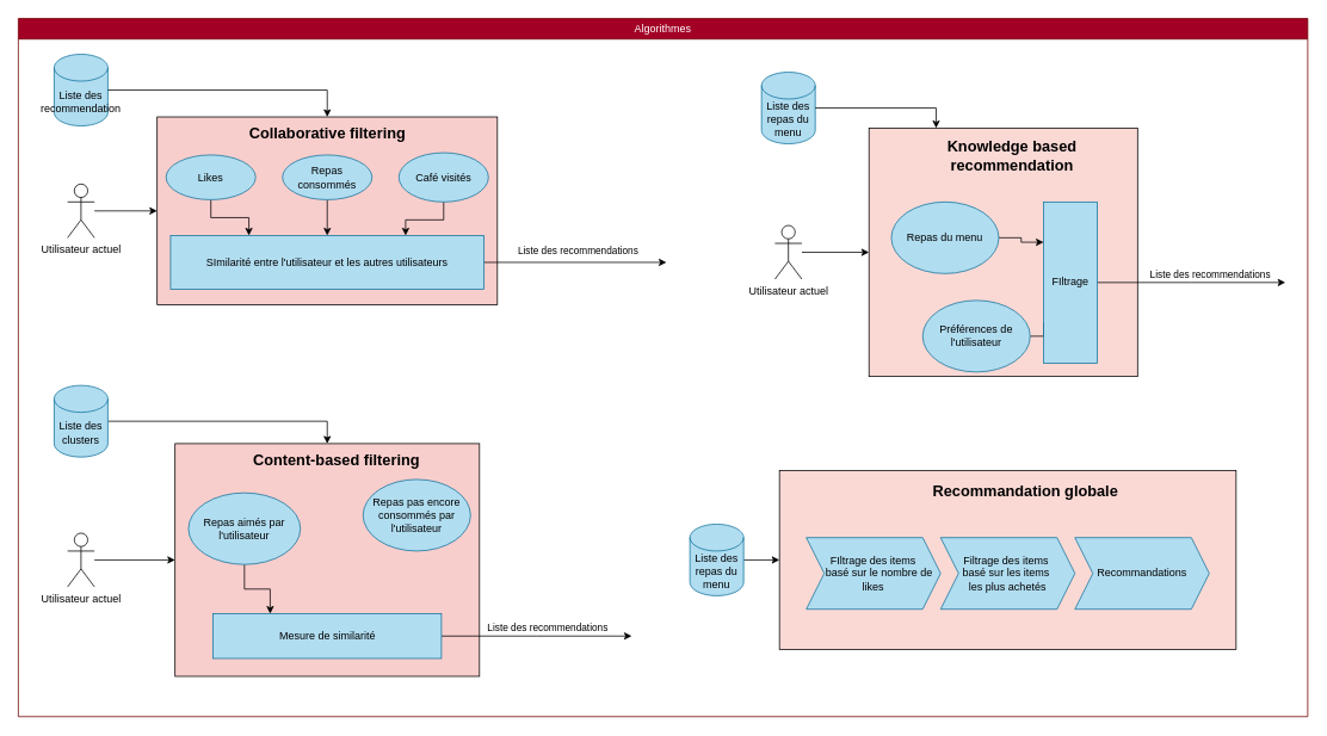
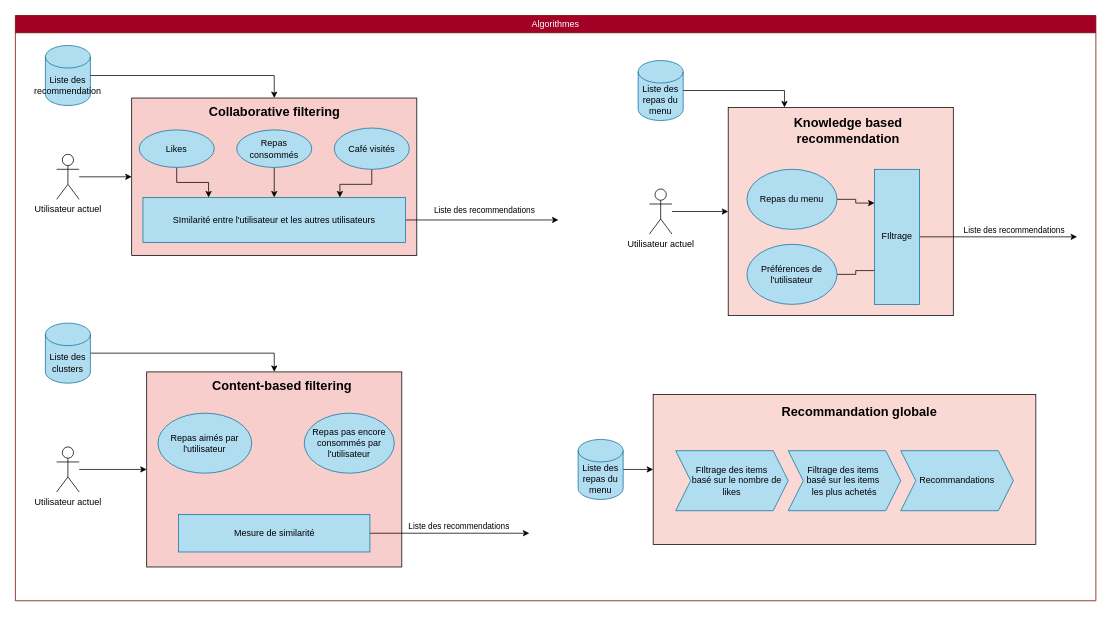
  <mxCell id="0" />
  <mxCell id="1" parent="0" />
  <mxCell id="2" value="Algorithmes" style="swimlane;whiteSpace=wrap;html=1;fillColor=#a20025;fontColor=#ffffff;strokeColor=#6F0000;fontStyle=0" parent="1" vertex="1"><mxGeometry x="20" y="20" width="1440" height="780" as="geometry"><mxRectangle x="60" y="-600" width="80" height="30" as="alternateBounds" /></mxGeometry></mxCell>
  <mxCell id="3" value="Liste des recommendation" style="shape=cylinder3;whiteSpace=wrap;html=1;boundedLbl=1;backgroundOutline=1;size=15;fillColor=#b1ddf0;strokeColor=#10739e;" parent="2" vertex="1"><mxGeometry x="40" y="40" width="60" height="80" as="geometry" /></mxCell>
  <mxCell id="4" value="Utilisateur actuel" style="shape=umlActor;verticalLabelPosition=bottom;verticalAlign=top;html=1;outlineConnect=0;" parent="2" vertex="1"><mxGeometry x="55" y="185" width="30" height="60" as="geometry" /></mxCell>
  <mxCell id="5" style="edgeStyle=orthogonalEdgeStyle;rounded=0;orthogonalLoop=1;jettySize=auto;html=1;entryX=0;entryY=0.5;entryDx=0;entryDy=0;" parent="2" source="4" target="7" edge="1"><mxGeometry relative="1" as="geometry" /></mxCell>
  <mxCell id="6" style="edgeStyle=orthogonalEdgeStyle;rounded=0;orthogonalLoop=1;jettySize=auto;html=1;entryX=0.5;entryY=0;entryDx=0;entryDy=0;" parent="2" source="3" target="7" edge="1"><mxGeometry relative="1" as="geometry" /></mxCell>
  <mxCell id="7" value="" style="whiteSpace=wrap;html=1;fillColor=#f8cecc;strokeColor=#000000;" parent="2" vertex="1"><mxGeometry x="155" y="110" width="380" height="210" as="geometry" /></mxCell>
  <mxCell id="8" style="edgeStyle=orthogonalEdgeStyle;rounded=0;orthogonalLoop=1;jettySize=auto;html=1;entryX=0.25;entryY=0;entryDx=0;entryDy=0;" parent="2" source="9" target="16" edge="1"><mxGeometry relative="1" as="geometry" /></mxCell>
  <mxCell id="9" value="Likes" style="ellipse;whiteSpace=wrap;html=1;fillColor=#b1ddf0;strokeColor=#10739e;" parent="2" vertex="1"><mxGeometry x="165" y="152.5" width="100" height="50" as="geometry" /></mxCell>
  <mxCell id="10" style="edgeStyle=orthogonalEdgeStyle;rounded=0;orthogonalLoop=1;jettySize=auto;html=1;exitX=0.5;exitY=1;exitDx=0;exitDy=0;" parent="2" source="11" target="16" edge="1"><mxGeometry relative="1" as="geometry" /></mxCell>
  <mxCell id="11" value="Repas consommés" style="ellipse;whiteSpace=wrap;html=1;fillColor=#b1ddf0;strokeColor=#10739e;" parent="2" vertex="1"><mxGeometry x="295" y="152.5" width="100" height="50" as="geometry" /></mxCell>
  <mxCell id="12" style="edgeStyle=orthogonalEdgeStyle;rounded=0;orthogonalLoop=1;jettySize=auto;html=1;entryX=0.75;entryY=0;entryDx=0;entryDy=0;" parent="2" source="13" target="16" edge="1"><mxGeometry relative="1" as="geometry" /></mxCell>
  <mxCell id="13" value="Café visités" style="ellipse;whiteSpace=wrap;html=1;fillColor=#b1ddf0;strokeColor=#10739e;" parent="2" vertex="1"><mxGeometry x="425" y="150" width="100" height="55" as="geometry" /></mxCell>
  <mxCell id="14" style="edgeStyle=orthogonalEdgeStyle;rounded=0;orthogonalLoop=1;jettySize=auto;html=1;exitX=1;exitY=0.5;exitDx=0;exitDy=0;" parent="2" source="16" edge="1"><mxGeometry relative="1" as="geometry"><mxPoint x="723.75" y="272.5" as="targetPoint" /><mxPoint x="548.75" y="272" as="sourcePoint" /></mxGeometry></mxCell>
  <mxCell id="15" value="Liste des recommendations" style="edgeLabel;html=1;align=center;verticalAlign=middle;resizable=0;points=[];" parent="14" vertex="1" connectable="0"><mxGeometry x="0.256" y="2" relative="1" as="geometry"><mxPoint x="-23" y="-11" as="offset" /></mxGeometry></mxCell>
  <mxCell id="16" value="SImilarité entre l'utilisateur et les autres utilisateurs" style="rounded=0;whiteSpace=wrap;html=1;fillColor=#b1ddf0;strokeColor=#10739e;" parent="2" vertex="1"><mxGeometry x="170" y="242.5" width="350" height="60" as="geometry" /></mxCell>
  <mxCell id="17" value="Collaborative filtering" style="text;html=1;align=center;verticalAlign=middle;whiteSpace=wrap;rounded=0;fontStyle=1;fontSize=17;" parent="2" vertex="1"><mxGeometry x="252.5" y="120" width="185" height="20" as="geometry" /></mxCell>
  <mxCell id="18" style="edgeStyle=orthogonalEdgeStyle;rounded=0;orthogonalLoop=1;jettySize=auto;html=1;entryX=0.5;entryY=0;entryDx=0;entryDy=0;" parent="2" source="19" target="22" edge="1"><mxGeometry relative="1" as="geometry" /></mxCell>
  <mxCell id="19" value="Liste des clusters" style="shape=cylinder3;whiteSpace=wrap;html=1;boundedLbl=1;backgroundOutline=1;size=15;fillColor=#b1ddf0;strokeColor=#10739e;" parent="2" vertex="1"><mxGeometry x="40" y="410" width="60" height="80" as="geometry" /></mxCell>
  <mxCell id="20" value="Utilisateur actuel" style="shape=umlActor;verticalLabelPosition=bottom;verticalAlign=top;html=1;outlineConnect=0;" parent="2" vertex="1"><mxGeometry x="55" y="575" width="30" height="60" as="geometry" /></mxCell>
  <mxCell id="21" style="edgeStyle=orthogonalEdgeStyle;rounded=0;orthogonalLoop=1;jettySize=auto;html=1;entryX=0;entryY=0.5;entryDx=0;entryDy=0;" parent="2" source="20" target="22" edge="1"><mxGeometry relative="1" as="geometry" /></mxCell>
  <mxCell id="22" value="" style="whiteSpace=wrap;html=1;fillColor=#f8cecc;strokeColor=#000000;" parent="2" vertex="1"><mxGeometry x="175" y="475" width="340" height="260" as="geometry" /></mxCell>
  <mxCell id="23" value="Content-based filtering" style="text;html=1;align=center;verticalAlign=middle;whiteSpace=wrap;rounded=0;fontStyle=1;fontSize=17;" parent="2" vertex="1"><mxGeometry x="258.75" y="485" width="192.5" height="20" as="geometry" /></mxCell>
- <mxCell id="24" value="Repas pas encore consommés par l'utilisateur" style="ellipse;whiteSpace=wrap;html=1;fillColor=#b1ddf0;strokeColor=#10739e;" parent="2" vertex="1"><mxGeometry x="385" y="515" width="120" height="80" as="geometry" /></mxCell>
- <mxCell id="25" style="edgeStyle=orthogonalEdgeStyle;rounded=0;orthogonalLoop=1;jettySize=auto;html=1;entryX=0.25;entryY=0;entryDx=0;entryDy=0;" parent="2" source="26" target="29" edge="1"><mxGeometry relative="1" as="geometry" /></mxCell>
+ <mxCell id="24" value="Repas pas encore consommés par l'utilisateur" style="ellipse;whiteSpace=wrap;html=1;fillColor=#b1ddf0;strokeColor=#10739e;" parent="2" vertex="1"><mxGeometry x="385" y="530" width="120" height="80" as="geometry" /></mxCell>
  <mxCell id="26" value="Repas aimés par l'utilisateur" style="ellipse;whiteSpace=wrap;html=1;fillColor=#b1ddf0;strokeColor=#10739e;" parent="2" vertex="1"><mxGeometry x="190" y="530" width="125" height="80" as="geometry" /></mxCell>
  <mxCell id="27" style="edgeStyle=orthogonalEdgeStyle;rounded=0;orthogonalLoop=1;jettySize=auto;html=1;" parent="2" source="29" edge="1"><mxGeometry relative="1" as="geometry"><mxPoint x="685" y="690" as="targetPoint" /></mxGeometry></mxCell>
  <mxCell id="28" value="Liste des recommendations" style="edgeLabel;html=1;align=center;verticalAlign=middle;resizable=0;points=[];" parent="27" vertex="1" connectable="0"><mxGeometry x="0.168" y="1" relative="1" as="geometry"><mxPoint x="-5" y="-9" as="offset" /></mxGeometry></mxCell>
  <mxCell id="29" value="Mesure de similarité" style="rounded=0;whiteSpace=wrap;html=1;fillColor=#b1ddf0;strokeColor=#10739e;" parent="2" vertex="1"><mxGeometry x="217.5" y="665" width="255" height="50" as="geometry" /></mxCell>
  <mxCell id="30" value="Utilisateur actuel" style="shape=umlActor;verticalLabelPosition=bottom;verticalAlign=top;html=1;outlineConnect=0;" parent="2" vertex="1"><mxGeometry x="845" y="231.25" width="30" height="60" as="geometry" /></mxCell>
  <mxCell id="31" value="Liste des repas du menu" style="shape=cylinder3;whiteSpace=wrap;html=1;boundedLbl=1;backgroundOutline=1;size=15;fillColor=#b1ddf0;strokeColor=#10739e;" parent="2" vertex="1"><mxGeometry x="830" y="60" width="60" height="80" as="geometry" /></mxCell>
  <mxCell id="32" value="" style="whiteSpace=wrap;html=1;fillColor=#fad9d5;strokeColor=#000000;" parent="2" vertex="1"><mxGeometry x="950" y="122.5" width="300" height="277.5" as="geometry" /></mxCell>
  <mxCell id="33" style="edgeStyle=orthogonalEdgeStyle;rounded=0;orthogonalLoop=1;jettySize=auto;html=1;entryX=0;entryY=0.5;entryDx=0;entryDy=0;" parent="2" source="30" target="32" edge="1"><mxGeometry relative="1" as="geometry" /></mxCell>
  <mxCell id="34" style="edgeStyle=orthogonalEdgeStyle;rounded=0;orthogonalLoop=1;jettySize=auto;html=1;entryX=0.25;entryY=0;entryDx=0;entryDy=0;" parent="2" source="31" target="32" edge="1"><mxGeometry relative="1" as="geometry" /></mxCell>
  <mxCell id="35" style="edgeStyle=orthogonalEdgeStyle;rounded=0;orthogonalLoop=1;jettySize=auto;html=1;exitX=1;exitY=0.5;exitDx=0;exitDy=0;entryX=0;entryY=0.25;entryDx=0;entryDy=0;" parent="2" source="36" target="41" edge="1"><mxGeometry relative="1" as="geometry" /></mxCell>
  <mxCell id="36" value="Repas du menu" style="ellipse;whiteSpace=wrap;html=1;fillColor=#b1ddf0;strokeColor=#10739e;" parent="2" vertex="1"><mxGeometry x="975" y="205" width="120" height="80" as="geometry" /></mxCell>
  <mxCell id="37" style="edgeStyle=orthogonalEdgeStyle;rounded=0;orthogonalLoop=1;jettySize=auto;html=1;exitX=1;exitY=0.5;exitDx=0;exitDy=0;entryX=0;entryY=0.75;entryDx=0;entryDy=0;endArrow=none;" parent="2" source="38" target="41" edge="1"><mxGeometry relative="1" as="geometry" /></mxCell>
- <mxCell id="38" value="Préférences de l'utilisateur" style="ellipse;whiteSpace=wrap;html=1;fillColor=#b1ddf0;strokeColor=#10739e;" parent="2" vertex="1"><mxGeometry x="1010" y="315" width="120" height="80" as="geometry" /></mxCell>
+ <mxCell id="38" value="Préférences de l'utilisateur" style="ellipse;whiteSpace=wrap;html=1;fillColor=#b1ddf0;strokeColor=#10739e;" parent="2" vertex="1"><mxGeometry x="975" y="305" width="120" height="80" as="geometry" /></mxCell>
  <mxCell id="39" style="edgeStyle=orthogonalEdgeStyle;rounded=0;orthogonalLoop=1;jettySize=auto;html=1;" parent="2" source="41" edge="1"><mxGeometry relative="1" as="geometry"><mxPoint x="1415" y="295" as="targetPoint" /></mxGeometry></mxCell>
  <mxCell id="40" value="Liste des recommendations" style="edgeLabel;html=1;align=center;verticalAlign=middle;resizable=0;points=[];" parent="39" vertex="1" connectable="0"><mxGeometry x="-0.164" y="-2" relative="1" as="geometry"><mxPoint x="37" y="-12" as="offset" /></mxGeometry></mxCell>
  <mxCell id="41" value="FIltrage" style="rounded=0;whiteSpace=wrap;html=1;fillColor=#b1ddf0;strokeColor=#10739e;" parent="2" vertex="1"><mxGeometry x="1145" y="205" width="60" height="180" as="geometry" /></mxCell>
  <mxCell id="42" value="Knowledge based recommendation" style="text;html=1;align=center;verticalAlign=middle;whiteSpace=wrap;rounded=0;fontStyle=1;fontSize=17;" parent="2" vertex="1"><mxGeometry x="990" y="140" width="240" height="27.5" as="geometry" /></mxCell>
  <mxCell id="43" style="edgeStyle=orthogonalEdgeStyle;rounded=0;orthogonalLoop=1;jettySize=auto;html=1;entryX=0;entryY=0.5;entryDx=0;entryDy=0;" parent="2" source="44" target="45" edge="1"><mxGeometry relative="1" as="geometry" /></mxCell>
  <mxCell id="44" value="Liste des repas du menu" style="shape=cylinder3;whiteSpace=wrap;html=1;boundedLbl=1;backgroundOutline=1;size=15;fillColor=#b1ddf0;strokeColor=#10739e;" parent="2" vertex="1"><mxGeometry x="750" y="565" width="60" height="80" as="geometry" /></mxCell>
  <mxCell id="45" value="" style="whiteSpace=wrap;html=1;fillColor=#fad9d5;strokeColor=#000000;" parent="2" vertex="1"><mxGeometry x="850" y="505" width="510" height="200" as="geometry" /></mxCell>
  <mxCell id="46" value="Recommandation globale" style="text;html=1;align=center;verticalAlign=middle;whiteSpace=wrap;rounded=0;fontStyle=1;fontSize=17;" parent="2" vertex="1"><mxGeometry x="1005" y="515" width="240" height="27.5" as="geometry" /></mxCell>
  <mxCell id="47" value="FIltrage des items&lt;br&gt;&amp;nbsp; &amp;nbsp; basé sur le nombre de likes" style="shape=step;perimeter=stepPerimeter;whiteSpace=wrap;html=1;fixedSize=1;fillColor=#b1ddf0;strokeColor=#10739e;" parent="2" vertex="1"><mxGeometry x="880" y="580" width="150" height="80" as="geometry" /></mxCell>
  <mxCell id="48" value="Filtrage des items&amp;nbsp;&lt;div&gt;basé&amp;nbsp;&lt;span style=&quot;background-color: initial;&quot;&gt;sur les items&amp;nbsp;&lt;/span&gt;&lt;/div&gt;&lt;div&gt;&lt;span style=&quot;background-color: initial;&quot;&gt;les plus achetés&lt;/span&gt;&lt;/div&gt;" style="shape=step;perimeter=stepPerimeter;whiteSpace=wrap;html=1;fixedSize=1;fillColor=#b1ddf0;strokeColor=#10739e;" parent="2" vertex="1"><mxGeometry x="1030" y="580" width="150" height="80" as="geometry" /></mxCell>
  <mxCell id="49" value="Recommandations" style="shape=step;perimeter=stepPerimeter;whiteSpace=wrap;html=1;fixedSize=1;fillColor=#b1ddf0;strokeColor=#10739e;" parent="2" vertex="1"><mxGeometry x="1180" y="580" width="150" height="80" as="geometry" /></mxCell>
